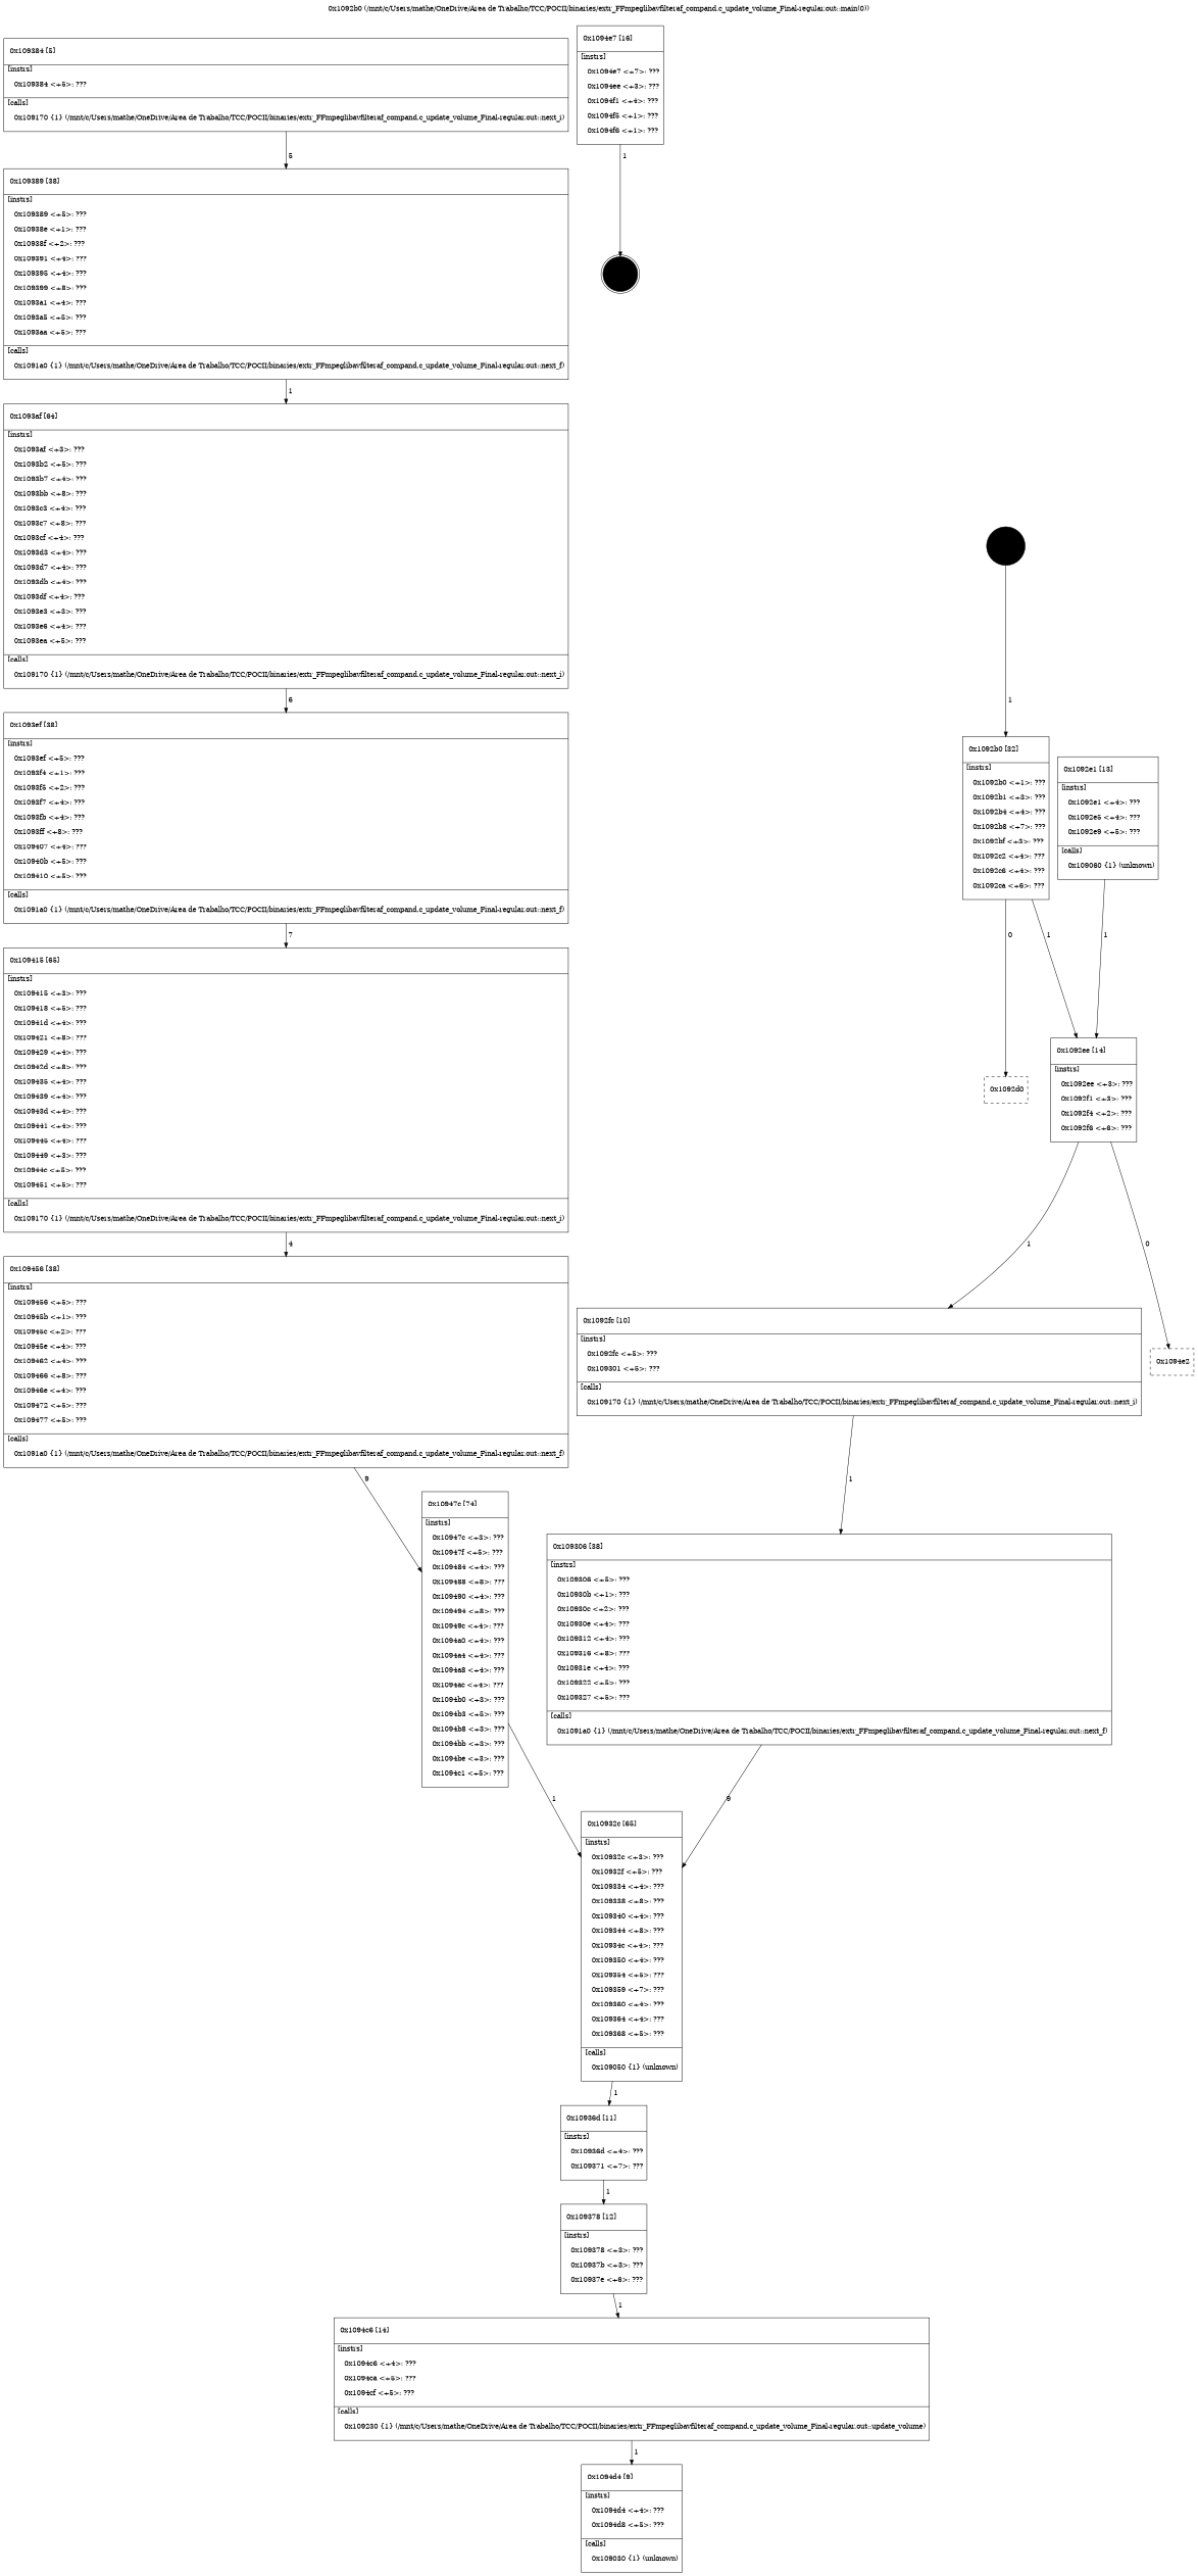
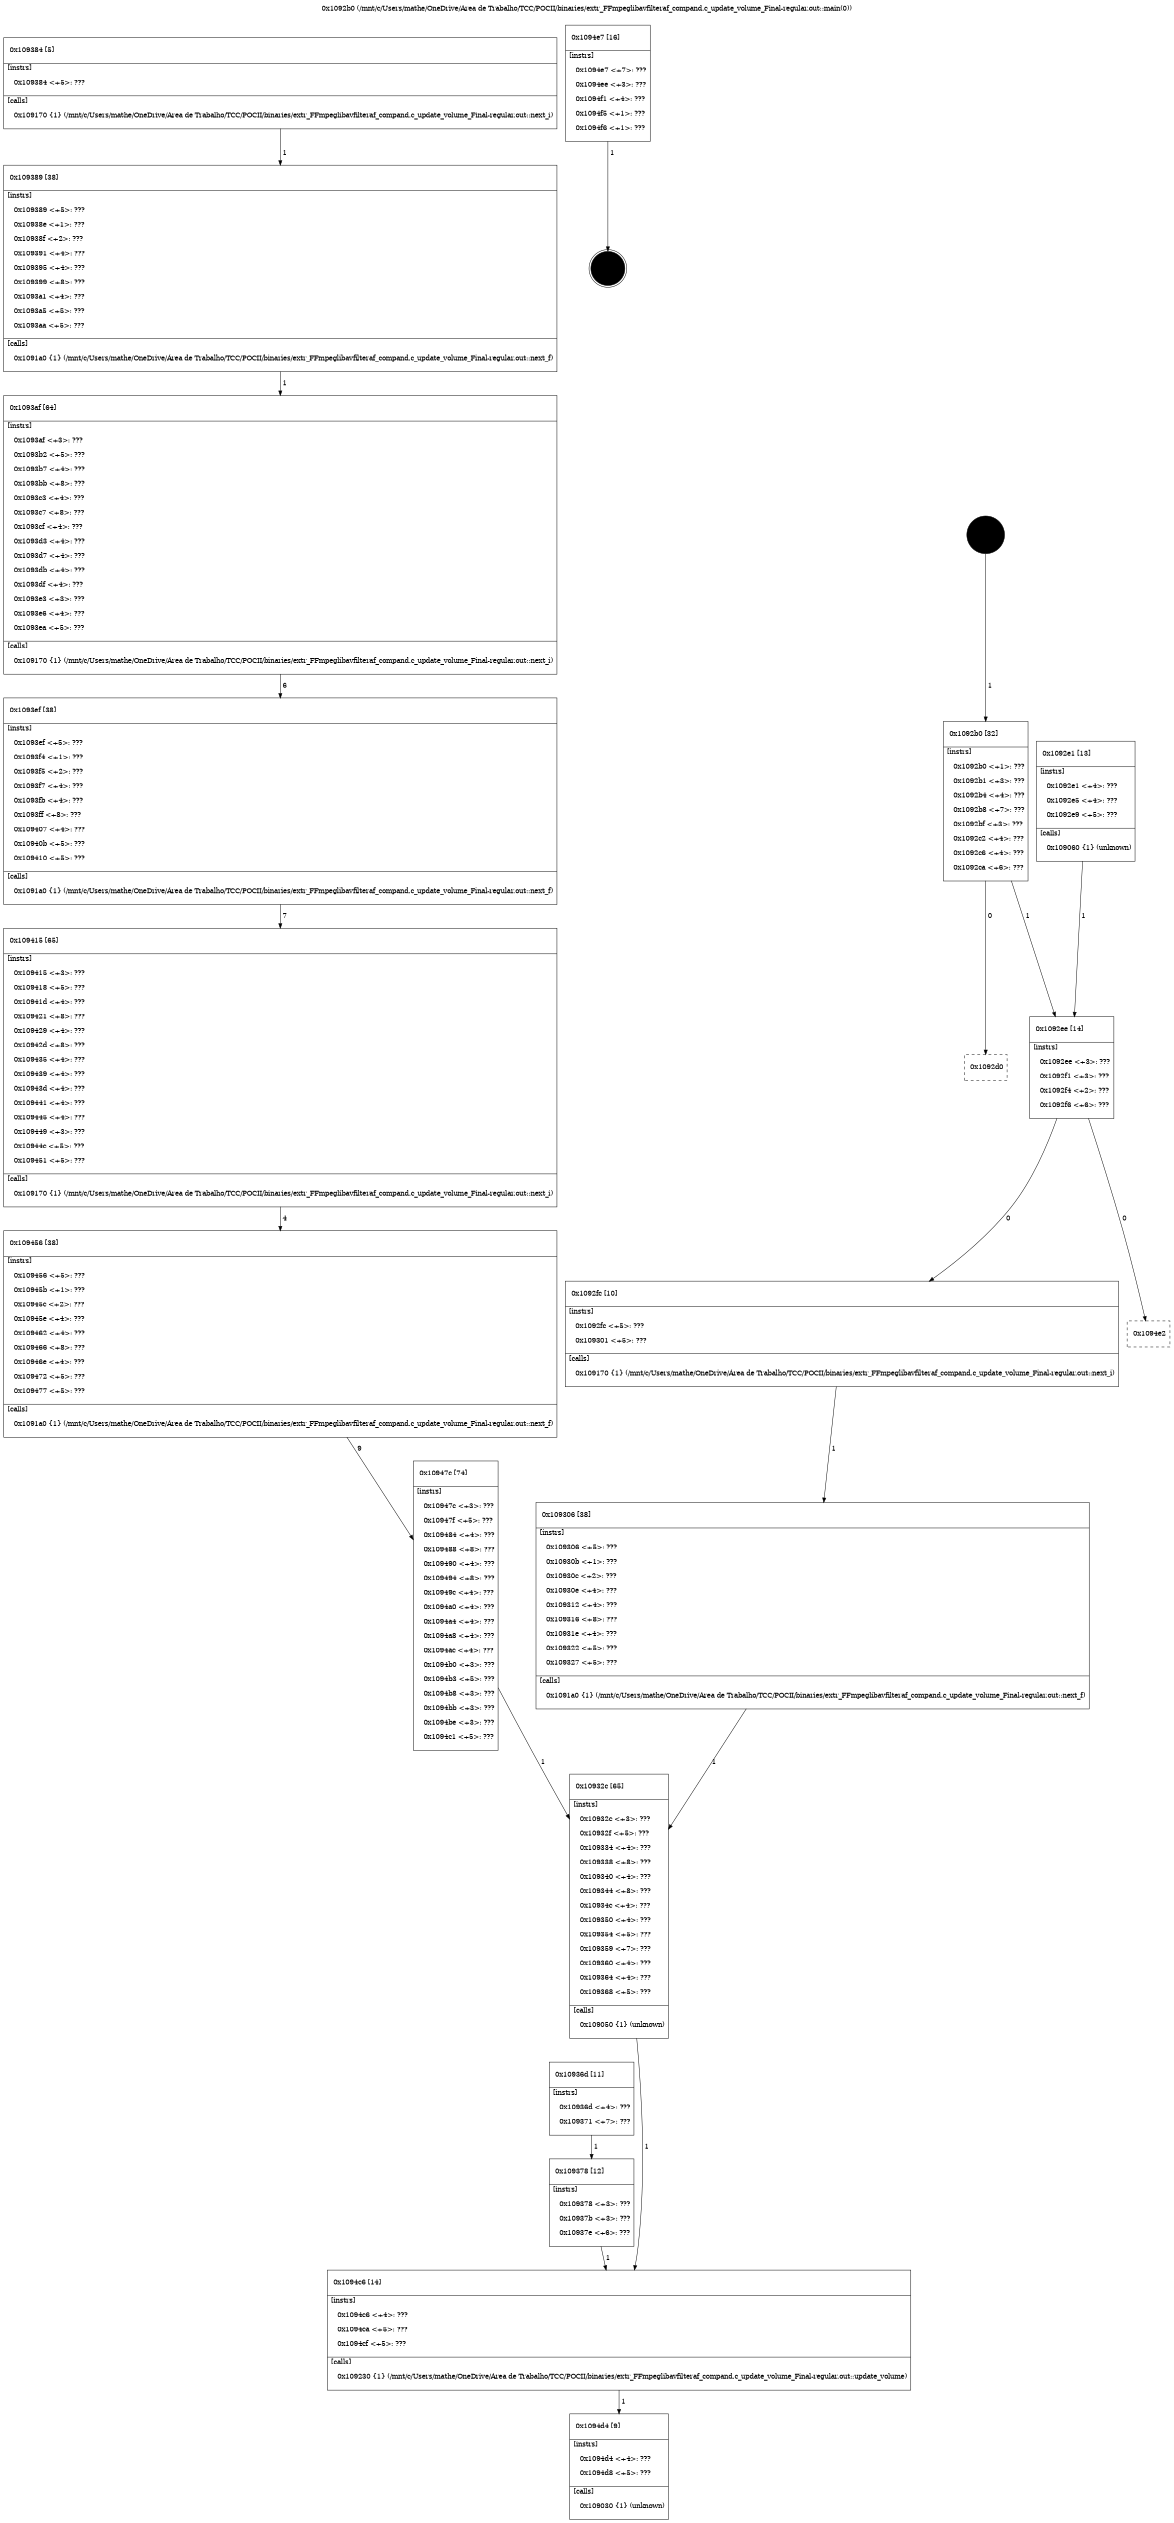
  digraph {
    label="0x1092b0 (/mnt/c/Users/mathe/OneDrive/Área de Trabalho/TCC/POCII/binaries/extr_FFmpeglibavfilteraf_compand.c_update_volume_Final-regular.out::main(0))"
    labelloc=t
    node [shape=record]
    Entry [fillcolor=black height=0.3 shape=circle style=filled width=0.3]
    n2 [label="{\n     0x1092b0 [32]\l\n     | [instrs]\l\n     &nbsp;&nbsp;0x1092b0 \<+1\>: ???\l\n     &nbsp;&nbsp;0x1092b1 \<+3\>: ???\l\n     &nbsp;&nbsp;0x1092b4 \<+4\>: ???\l\n     &nbsp;&nbsp;0x1092b8 \<+7\>: ???\l\n     &nbsp;&nbsp;0x1092bf \<+3\>: ???\l\n     &nbsp;&nbsp;0x1092c2 \<+4\>: ???\l\n     &nbsp;&nbsp;0x1092c6 \<+4\>: ???\l\n     &nbsp;&nbsp;0x1092ca \<+6\>: ???\l\n  }"]
    n3 [label="{\n     0x1092d0\l\n  }" style=dashed]
    n4 [label="{\n     0x1092ee [14]\l\n     | [instrs]\l\n     &nbsp;&nbsp;0x1092ee \<+3\>: ???\l\n     &nbsp;&nbsp;0x1092f1 \<+3\>: ???\l\n     &nbsp;&nbsp;0x1092f4 \<+2\>: ???\l\n     &nbsp;&nbsp;0x1092f6 \<+6\>: ???\l\n  }"]
    n5 [label="{\n     0x1092e1 [13]\l\n     | [instrs]\l\n     &nbsp;&nbsp;0x1092e1 \<+4\>: ???\l\n     &nbsp;&nbsp;0x1092e5 \<+4\>: ???\l\n     &nbsp;&nbsp;0x1092e9 \<+5\>: ???\l\n     | [calls]\l\n     &nbsp;&nbsp;0x109060 \{1\} (unknown)\l\n  }"]
    n6 [label="{\n     0x1094e2\l\n  }" style=dashed]
    n7 [label="{\n     0x1092fc [10]\l\n     | [instrs]\l\n     &nbsp;&nbsp;0x1092fc \<+5\>: ???\l\n     &nbsp;&nbsp;0x109301 \<+5\>: ???\l\n     | [calls]\l\n     &nbsp;&nbsp;0x109170 \{1\} (/mnt/c/Users/mathe/OneDrive/Área de Trabalho/TCC/POCII/binaries/extr_FFmpeglibavfilteraf_compand.c_update_volume_Final-regular.out::next_i)\l\n  }"]
    n8 [label="{\n     0x109306 [38]\l\n     | [instrs]\l\n     &nbsp;&nbsp;0x109306 \<+5\>: ???\l\n     &nbsp;&nbsp;0x10930b \<+1\>: ???\l\n     &nbsp;&nbsp;0x10930c \<+2\>: ???\l\n     &nbsp;&nbsp;0x10930e \<+4\>: ???\l\n     &nbsp;&nbsp;0x109312 \<+4\>: ???\l\n     &nbsp;&nbsp;0x109316 \<+8\>: ???\l\n     &nbsp;&nbsp;0x10931e \<+4\>: ???\l\n     &nbsp;&nbsp;0x109322 \<+5\>: ???\l\n     &nbsp;&nbsp;0x109327 \<+5\>: ???\l\n     | [calls]\l\n     &nbsp;&nbsp;0x1091a0 \{1\} (/mnt/c/Users/mathe/OneDrive/Área de Trabalho/TCC/POCII/binaries/extr_FFmpeglibavfilteraf_compand.c_update_volume_Final-regular.out::next_f)\l\n  }"]
    n9 [label="{\n     0x10932c [65]\l\n     | [instrs]\l\n     &nbsp;&nbsp;0x10932c \<+3\>: ???\l\n     &nbsp;&nbsp;0x10932f \<+5\>: ???\l\n     &nbsp;&nbsp;0x109334 \<+4\>: ???\l\n     &nbsp;&nbsp;0x109338 \<+8\>: ???\l\n     &nbsp;&nbsp;0x109340 \<+4\>: ???\l\n     &nbsp;&nbsp;0x109344 \<+8\>: ???\l\n     &nbsp;&nbsp;0x10934c \<+4\>: ???\l\n     &nbsp;&nbsp;0x109350 \<+4\>: ???\l\n     &nbsp;&nbsp;0x109354 \<+5\>: ???\l\n     &nbsp;&nbsp;0x109359 \<+7\>: ???\l\n     &nbsp;&nbsp;0x109360 \<+4\>: ???\l\n     &nbsp;&nbsp;0x109364 \<+4\>: ???\l\n     &nbsp;&nbsp;0x109368 \<+5\>: ???\l\n     | [calls]\l\n     &nbsp;&nbsp;0x109050 \{1\} (unknown)\l\n  }"]
    Exit [fillcolor=black height=0.3 peripheries=2 shape=circle style=filled width=0.3]
    n11 [label="{\n     0x10936d [11]\l\n     | [instrs]\l\n     &nbsp;&nbsp;0x10936d \<+4\>: ???\l\n     &nbsp;&nbsp;0x109371 \<+7\>: ???\l\n  }"]
    n12 [label="{\n     0x109378 [12]\l\n     | [instrs]\l\n     &nbsp;&nbsp;0x109378 \<+3\>: ???\l\n     &nbsp;&nbsp;0x10937b \<+3\>: ???\l\n     &nbsp;&nbsp;0x10937e \<+6\>: ???\l\n  }"]
    n13 [label="{\n     0x1094c6 [14]\l\n     | [instrs]\l\n     &nbsp;&nbsp;0x1094c6 \<+4\>: ???\l\n     &nbsp;&nbsp;0x1094ca \<+5\>: ???\l\n     &nbsp;&nbsp;0x1094cf \<+5\>: ???\l\n     | [calls]\l\n     &nbsp;&nbsp;0x109230 \{1\} (/mnt/c/Users/mathe/OneDrive/Área de Trabalho/TCC/POCII/binaries/extr_FFmpeglibavfilteraf_compand.c_update_volume_Final-regular.out::update_volume)\l\n  }"]
    n14 [label="{\n     0x1094d4 [9]\l\n     | [instrs]\l\n     &nbsp;&nbsp;0x1094d4 \<+4\>: ???\l\n     &nbsp;&nbsp;0x1094d8 \<+5\>: ???\l\n     | [calls]\l\n     &nbsp;&nbsp;0x109030 \{1\} (unknown)\l\n  }"]
    n15 [label="{\n     0x109384 [5]\l\n     | [instrs]\l\n     &nbsp;&nbsp;0x109384 \<+5\>: ???\l\n     | [calls]\l\n     &nbsp;&nbsp;0x109170 \{1\} (/mnt/c/Users/mathe/OneDrive/Área de Trabalho/TCC/POCII/binaries/extr_FFmpeglibavfilteraf_compand.c_update_volume_Final-regular.out::next_i)\l\n  }"]
    n16 [label="{\n     0x109389 [38]\l\n     | [instrs]\l\n     &nbsp;&nbsp;0x109389 \<+5\>: ???\l\n     &nbsp;&nbsp;0x10938e \<+1\>: ???\l\n     &nbsp;&nbsp;0x10938f \<+2\>: ???\l\n     &nbsp;&nbsp;0x109391 \<+4\>: ???\l\n     &nbsp;&nbsp;0x109395 \<+4\>: ???\l\n     &nbsp;&nbsp;0x109399 \<+8\>: ???\l\n     &nbsp;&nbsp;0x1093a1 \<+4\>: ???\l\n     &nbsp;&nbsp;0x1093a5 \<+5\>: ???\l\n     &nbsp;&nbsp;0x1093aa \<+5\>: ???\l\n     | [calls]\l\n     &nbsp;&nbsp;0x1091a0 \{1\} (/mnt/c/Users/mathe/OneDrive/Área de Trabalho/TCC/POCII/binaries/extr_FFmpeglibavfilteraf_compand.c_update_volume_Final-regular.out::next_f)\l\n  }"]
    n17 [label="{\n     0x1093af [64]\l\n     | [instrs]\l\n     &nbsp;&nbsp;0x1093af \<+3\>: ???\l\n     &nbsp;&nbsp;0x1093b2 \<+5\>: ???\l\n     &nbsp;&nbsp;0x1093b7 \<+4\>: ???\l\n     &nbsp;&nbsp;0x1093bb \<+8\>: ???\l\n     &nbsp;&nbsp;0x1093c3 \<+4\>: ???\l\n     &nbsp;&nbsp;0x1093c7 \<+8\>: ???\l\n     &nbsp;&nbsp;0x1093cf \<+4\>: ???\l\n     &nbsp;&nbsp;0x1093d3 \<+4\>: ???\l\n     &nbsp;&nbsp;0x1093d7 \<+4\>: ???\l\n     &nbsp;&nbsp;0x1093db \<+4\>: ???\l\n     &nbsp;&nbsp;0x1093df \<+4\>: ???\l\n     &nbsp;&nbsp;0x1093e3 \<+3\>: ???\l\n     &nbsp;&nbsp;0x1093e6 \<+4\>: ???\l\n     &nbsp;&nbsp;0x1093ea \<+5\>: ???\l\n     | [calls]\l\n     &nbsp;&nbsp;0x109170 \{1\} (/mnt/c/Users/mathe/OneDrive/Área de Trabalho/TCC/POCII/binaries/extr_FFmpeglibavfilteraf_compand.c_update_volume_Final-regular.out::next_i)\l\n  }"]
    n18 [label="{\n     0x1093ef [38]\l\n     | [instrs]\l\n     &nbsp;&nbsp;0x1093ef \<+5\>: ???\l\n     &nbsp;&nbsp;0x1093f4 \<+1\>: ???\l\n     &nbsp;&nbsp;0x1093f5 \<+2\>: ???\l\n     &nbsp;&nbsp;0x1093f7 \<+4\>: ???\l\n     &nbsp;&nbsp;0x1093fb \<+4\>: ???\l\n     &nbsp;&nbsp;0x1093ff \<+8\>: ???\l\n     &nbsp;&nbsp;0x109407 \<+4\>: ???\l\n     &nbsp;&nbsp;0x10940b \<+5\>: ???\l\n     &nbsp;&nbsp;0x109410 \<+5\>: ???\l\n     | [calls]\l\n     &nbsp;&nbsp;0x1091a0 \{1\} (/mnt/c/Users/mathe/OneDrive/Área de Trabalho/TCC/POCII/binaries/extr_FFmpeglibavfilteraf_compand.c_update_volume_Final-regular.out::next_f)\l\n  }"]
    n19 [label="{\n     0x109415 [65]\l\n     | [instrs]\l\n     &nbsp;&nbsp;0x109415 \<+3\>: ???\l\n     &nbsp;&nbsp;0x109418 \<+5\>: ???\l\n     &nbsp;&nbsp;0x10941d \<+4\>: ???\l\n     &nbsp;&nbsp;0x109421 \<+8\>: ???\l\n     &nbsp;&nbsp;0x109429 \<+4\>: ???\l\n     &nbsp;&nbsp;0x10942d \<+8\>: ???\l\n     &nbsp;&nbsp;0x109435 \<+4\>: ???\l\n     &nbsp;&nbsp;0x109439 \<+4\>: ???\l\n     &nbsp;&nbsp;0x10943d \<+4\>: ???\l\n     &nbsp;&nbsp;0x109441 \<+4\>: ???\l\n     &nbsp;&nbsp;0x109445 \<+4\>: ???\l\n     &nbsp;&nbsp;0x109449 \<+3\>: ???\l\n     &nbsp;&nbsp;0x10944c \<+5\>: ???\l\n     &nbsp;&nbsp;0x109451 \<+5\>: ???\l\n     | [calls]\l\n     &nbsp;&nbsp;0x109170 \{1\} (/mnt/c/Users/mathe/OneDrive/Área de Trabalho/TCC/POCII/binaries/extr_FFmpeglibavfilteraf_compand.c_update_volume_Final-regular.out::next_i)\l\n  }"]
    n20 [label="{\n     0x109456 [38]\l\n     | [instrs]\l\n     &nbsp;&nbsp;0x109456 \<+5\>: ???\l\n     &nbsp;&nbsp;0x10945b \<+1\>: ???\l\n     &nbsp;&nbsp;0x10945c \<+2\>: ???\l\n     &nbsp;&nbsp;0x10945e \<+4\>: ???\l\n     &nbsp;&nbsp;0x109462 \<+4\>: ???\l\n     &nbsp;&nbsp;0x109466 \<+8\>: ???\l\n     &nbsp;&nbsp;0x10946e \<+4\>: ???\l\n     &nbsp;&nbsp;0x109472 \<+5\>: ???\l\n     &nbsp;&nbsp;0x109477 \<+5\>: ???\l\n     | [calls]\l\n     &nbsp;&nbsp;0x1091a0 \{1\} (/mnt/c/Users/mathe/OneDrive/Área de Trabalho/TCC/POCII/binaries/extr_FFmpeglibavfilteraf_compand.c_update_volume_Final-regular.out::next_f)\l\n  }"]
    n21 [label="{\n     0x10947c [74]\l\n     | [instrs]\l\n     &nbsp;&nbsp;0x10947c \<+3\>: ???\l\n     &nbsp;&nbsp;0x10947f \<+5\>: ???\l\n     &nbsp;&nbsp;0x109484 \<+4\>: ???\l\n     &nbsp;&nbsp;0x109488 \<+8\>: ???\l\n     &nbsp;&nbsp;0x109490 \<+4\>: ???\l\n     &nbsp;&nbsp;0x109494 \<+8\>: ???\l\n     &nbsp;&nbsp;0x10949c \<+4\>: ???\l\n     &nbsp;&nbsp;0x1094a0 \<+4\>: ???\l\n     &nbsp;&nbsp;0x1094a4 \<+4\>: ???\l\n     &nbsp;&nbsp;0x1094a8 \<+4\>: ???\l\n     &nbsp;&nbsp;0x1094ac \<+4\>: ???\l\n     &nbsp;&nbsp;0x1094b0 \<+3\>: ???\l\n     &nbsp;&nbsp;0x1094b3 \<+5\>: ???\l\n     &nbsp;&nbsp;0x1094b8 \<+3\>: ???\l\n     &nbsp;&nbsp;0x1094bb \<+3\>: ???\l\n     &nbsp;&nbsp;0x1094be \<+3\>: ???\l\n     &nbsp;&nbsp;0x1094c1 \<+5\>: ???\l\n  }"]
    n22 [label="{\n     0x1094e7 [16]\l\n     | [instrs]\l\n     &nbsp;&nbsp;0x1094e7 \<+7\>: ???\l\n     &nbsp;&nbsp;0x1094ee \<+3\>: ???\l\n     &nbsp;&nbsp;0x1094f1 \<+4\>: ???\l\n     &nbsp;&nbsp;0x1094f5 \<+1\>: ???\l\n     &nbsp;&nbsp;0x1094f6 \<+1\>: ???\l\n  }"]
    Entry -> n2 [label=" 1"]
    n2 -> n3 [label=" 0"]
    n2 -> n4 [label=" 1"]
    n4 -> n6 [label=" 0"]
-   n4 -> n7 [label=" 1"]
+   n4 -> n7 [label=" 0"]
    n5 -> n4 [label=" 1"]
    n7 -> n8 [label=" 1"]
-   n8 -> n9 [label=" 9"]
-   n9 -> n11 [label=" 1"]
+   n8 -> n9 [label=" 1"]
+   n9 -> n13 [label=" 1"]
    n11 -> n12 [label=" 1"]
    n12 -> n13 [label=" 1"]
    n13 -> n14 [label=" 1"]
-   n15 -> n16 [label=" 5"]
+   n15 -> n16 [label=" 1"]
    n16 -> n17 [label=" 1"]
    n17 -> n18 [label=" 6"]
    n18 -> n19 [label=" 7"]
    n19 -> n20 [label=" 4"]
    n20 -> n21 [label=" 9"]
    n21 -> n9 [label=" 1"]
    n22 -> Exit [label=" 1"]
  }
